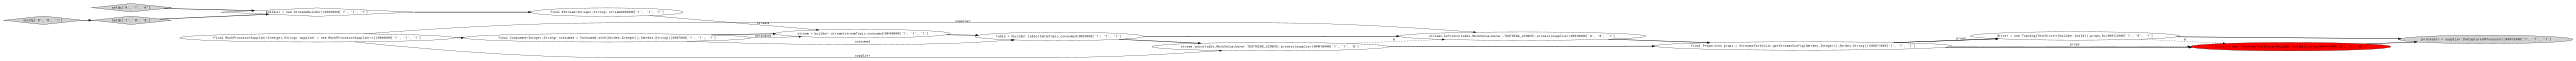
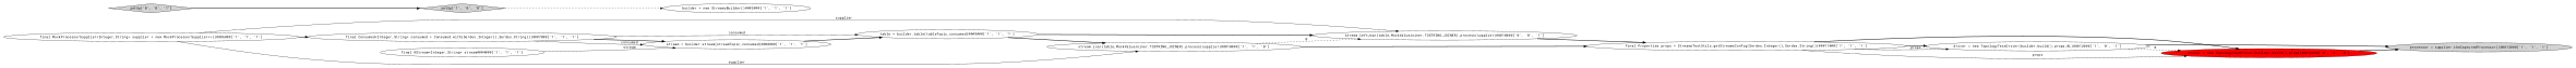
  digraph {
    fontname="Roboto Mono"
    rankdir=LR
    node [fillcolor=white fontname="Roboto Mono" shape=ellipse style=filled]
    edge [fontname="Roboto Mono" style=bold]
    n1 [label="driver = new TopologyTestDriver(builder.build(),props,0L)@@@12@@@['1', '0', '1']"]
    n2 [fillcolor=red label="driver = new TopologyTestDriver(builder.build(),props)@@@12@@@['0', '1', '0']"]
    n3 [fillcolor=lightgray label="processor = supplier.theCapturedProcessor()@@@13@@@['1', '1', '1']"]
    n4 [label="final KStream<Integer,String> stream@@@4@@@['1', '1', '1']"]
    n5 [label="stream = builder.stream(streamTopic,consumed)@@@8@@@['1', '1', '1']"]
    n6 [label="table = builder.table(tableTopic,consumed)@@@9@@@['1', '1', '1']"]
    n7 [label="stream.join(table,MockValueJoiner.TOSTRING_JOINER).process(supplier)@@@10@@@['1', '1', '0']"]
    n8 [label="stream.leftJoin(table,MockValueJoiner.TOSTRING_JOINER).process(supplier)@@@10@@@['0', '0', '1']"]
    n9 [label="final Properties props = StreamsTestUtils.getStreamsConfig(Serdes.Integer(),Serdes.String())@@@11@@@['1', '1', '1']"]
    n10 [label="final MockProcessorSupplier<Integer,String> supplier = new MockProcessorSupplier<>()@@@6@@@['1', '1', '1']"]
    n11 [label="final Consumed<Integer,String> consumed = Consumed.with(Serdes.Integer(),Serdes.String())@@@7@@@['1', '1', '1']"]
-   n12 [fillcolor=lightgray label="setUp['0', '1', '0']" shape=diamond]
-   n13 [label="builder = new StreamsBuilder()@@@3@@@['1', '1', '1']" shape=diamond]
+   n13 [label="builder = new StreamsBuilder()@@@3@@@['1', '1', '1']"]
    n14 [fillcolor=lightgray label="setUp['1', '0', '0']" shape=diamond]
    n15 [fillcolor=lightgray label="setUp['0', '0', '1']" shape=diamond]
    n1 -> n2 [label=0 style=dashed]
    n1 -> n3
    n2 -> n3
    n4 -> n5 [label=stream style=solid]
    n5 -> n6
    n6 -> n7
    n6 -> n8
    n7 -> n8 [label=0 style=dashed]
    n7 -> n9
    n8 -> n9
    n9 -> n1 [label=props style=solid]
    n9 -> n1
    n9 -> n2 [label=props style=solid]
    n9 -> n2
    n10 -> n7 [label=supplier style=solid]
    n10 -> n8 [label=supplier style=solid]
    n10 -> n11
    n11 -> n5 [label=consumed style=solid]
    n11 -> n5
    n11 -> n6 [label=consumed style=solid]
-   n12 -> n13
-   n13 -> n4
-   n14 -> n13
+   n14 -> n13 [style=dashed]
    n15 -> n14
  }
